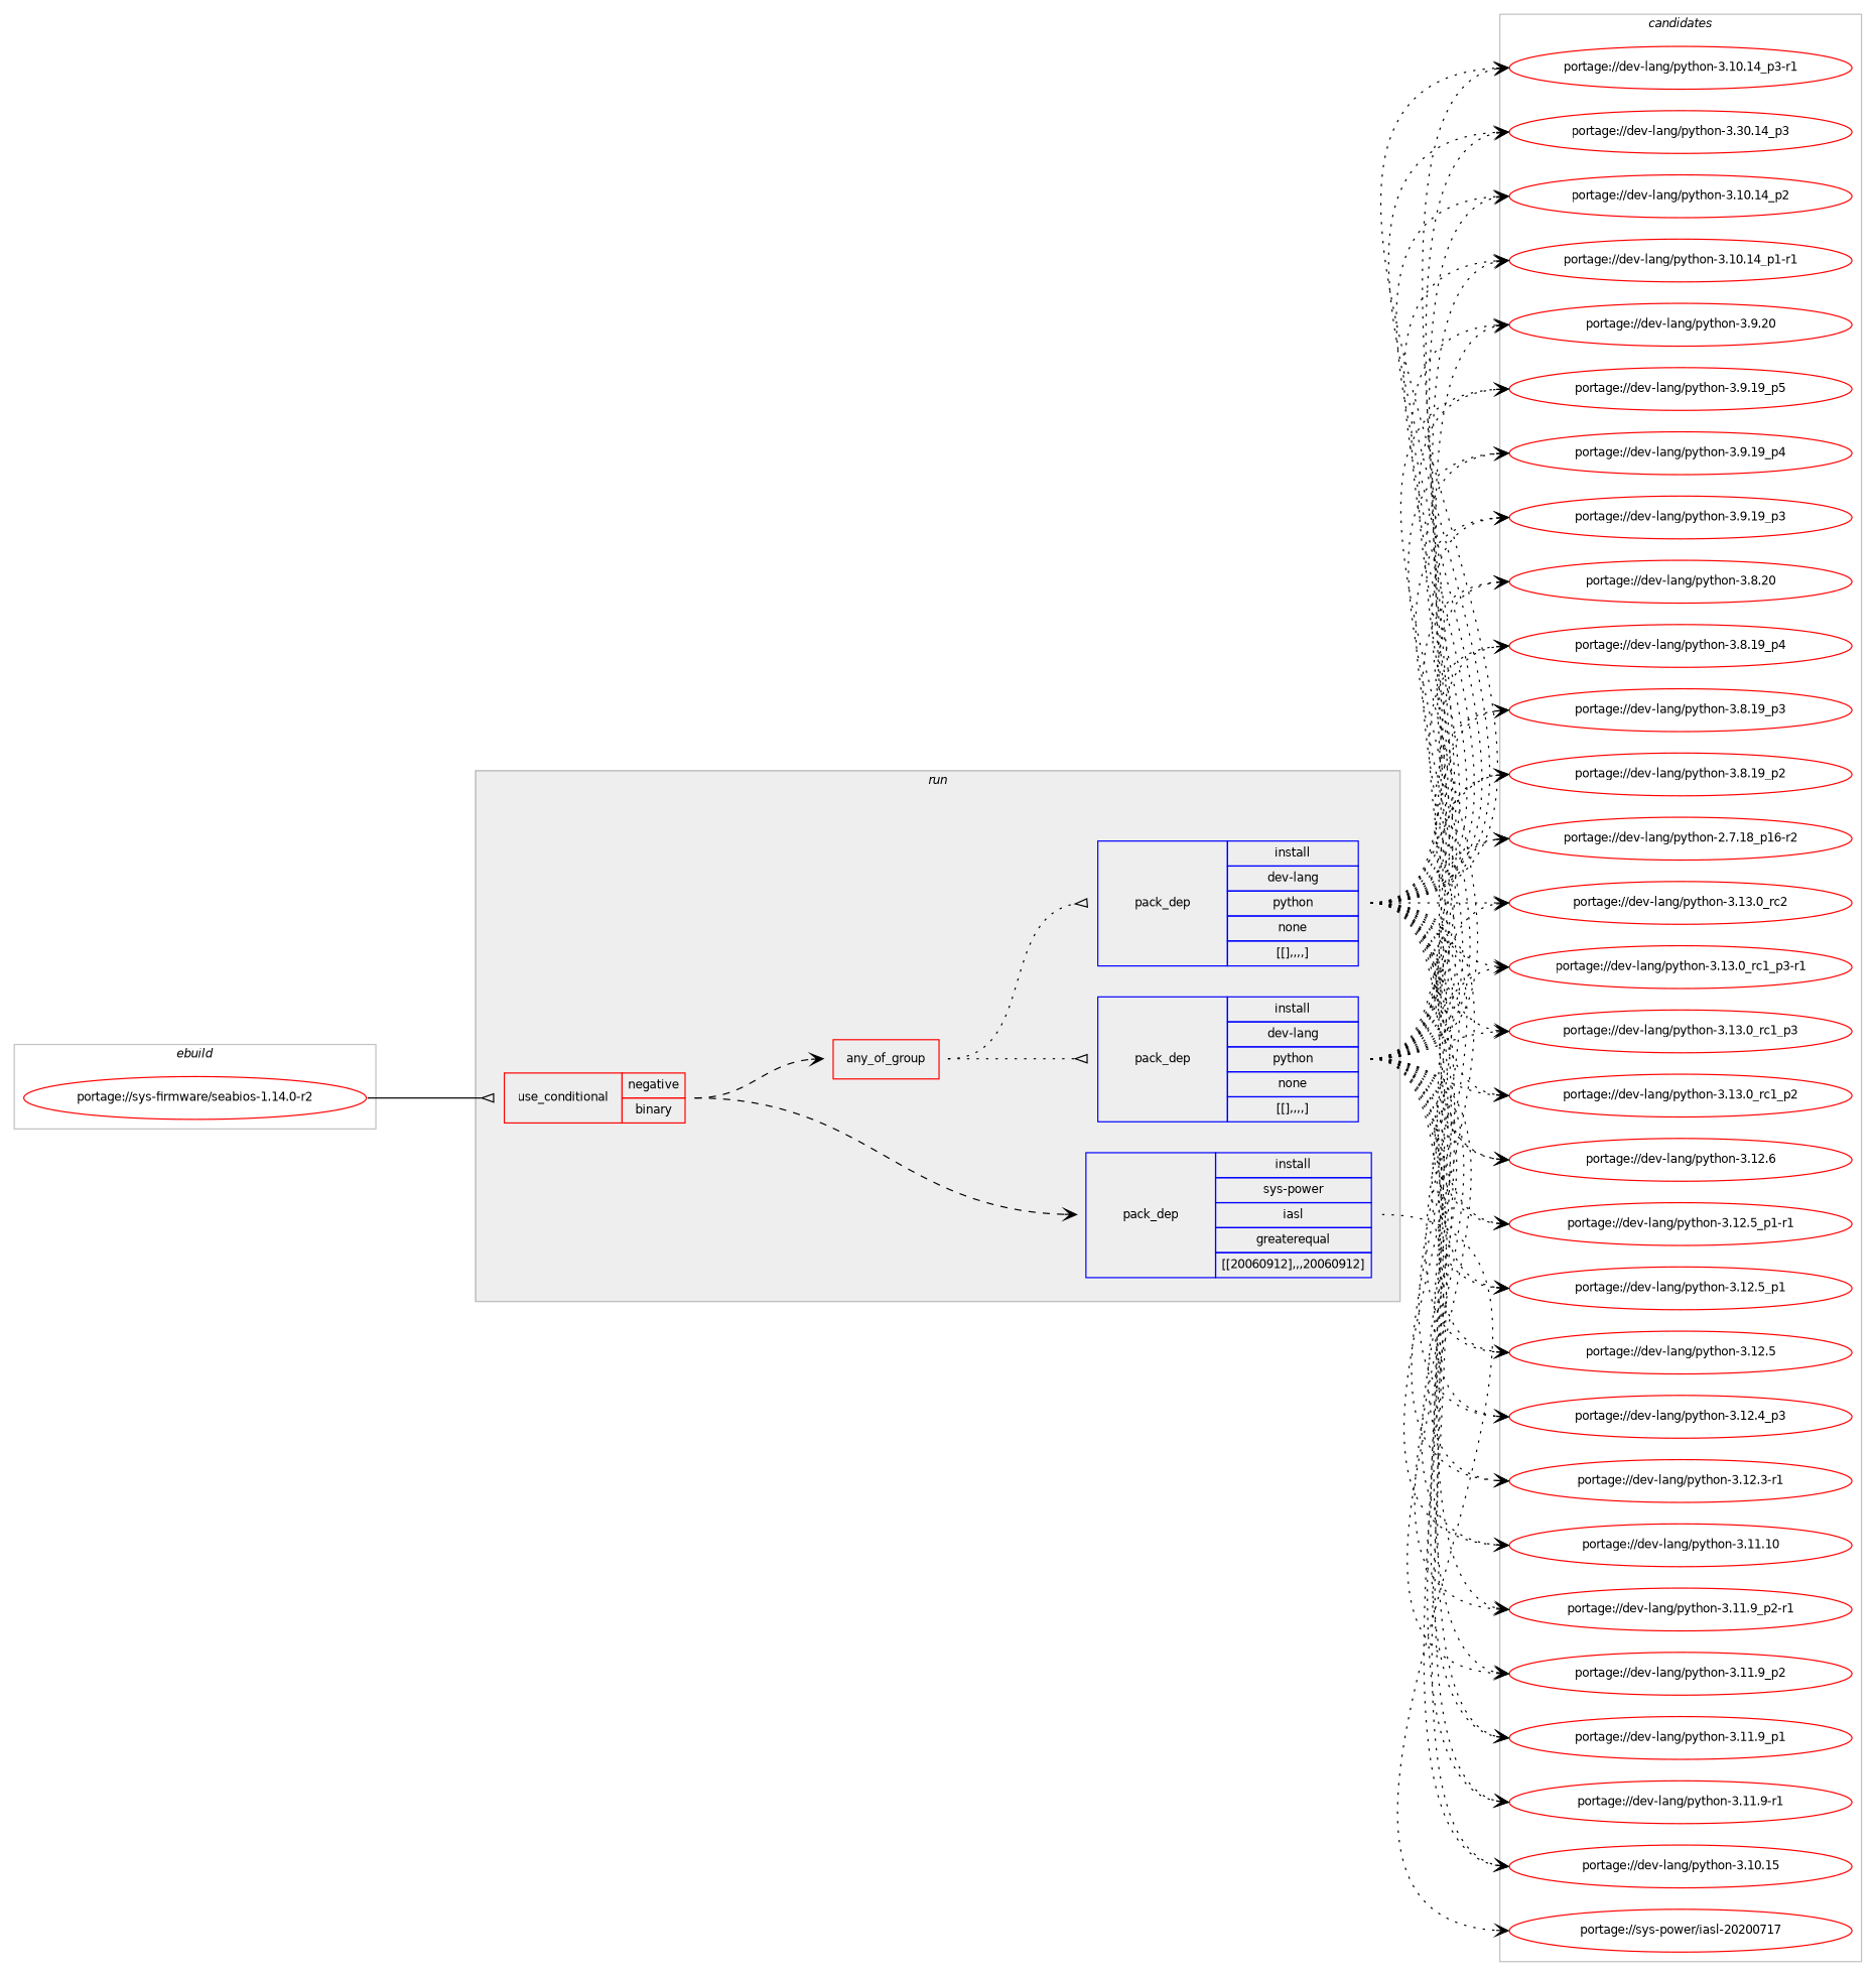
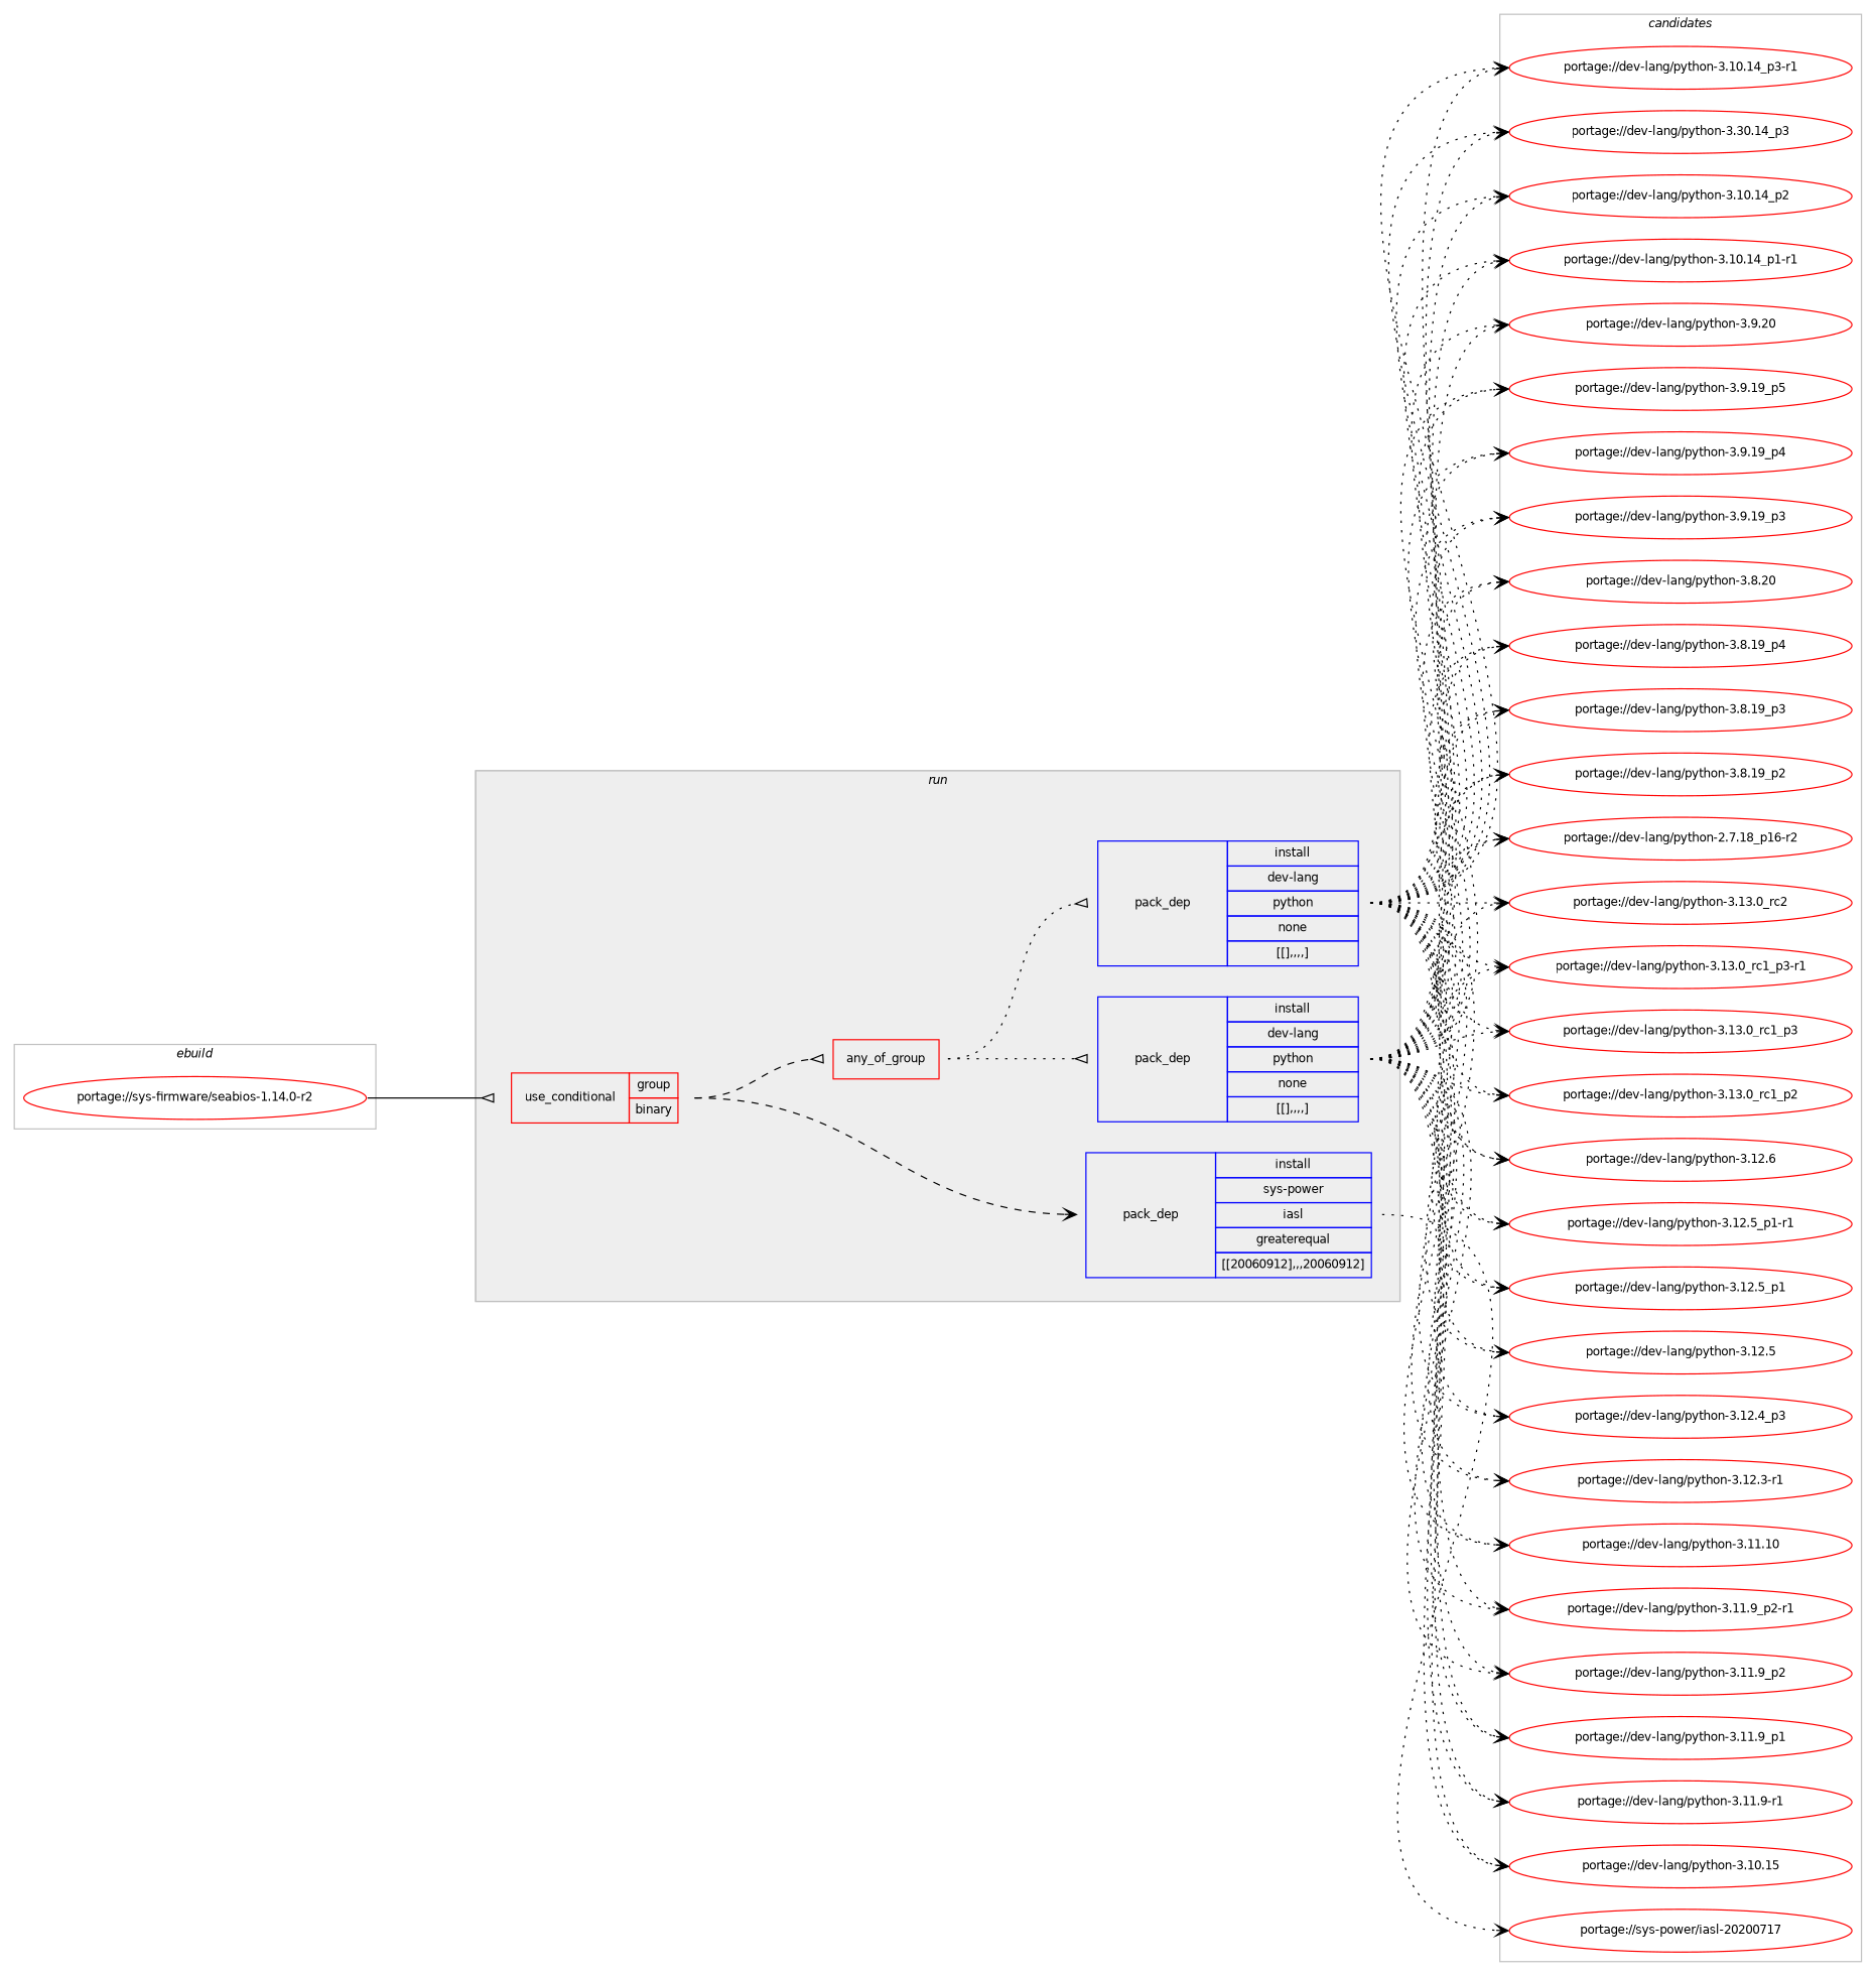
  digraph {
    compound=true
    concentrate=true
    fontname=Helvetica
    fontsize=10
    newrank=true
    rankdir=LR
    ranksep=1.5
    node [color=red fontname=Helvetica fontsize=10]
    edge [arrowhead=vee headport=w style=dotted tailport=e weight=100]
    n1 [label="portage://sys-firmware/seabios-1.14.0-r2" width=4]
    n2 [color=blue label=<<TABLE BORDER="0" CELLBORDER="1" CELLSPACING="0" CELLPADDING="4" WIDTH="220"><TR><TD ROWSPAN="6" CELLPADDING="30">pack_dep</TD></TR><TR><TD WIDTH="110">install</TD></TR><TR><TD>sys-power</TD></TR><TR><TD>iasl</TD></TR><TR><TD>greaterequal</TD></TR><TR><TD>[[20060912],,,20060912]</TD></TR></TABLE>> shape=none]
    n3 [color=blue label=<<TABLE BORDER="0" CELLBORDER="1" CELLSPACING="0" CELLPADDING="4" WIDTH="220"><TR><TD ROWSPAN="6" CELLPADDING="30">pack_dep</TD></TR><TR><TD WIDTH="110">install</TD></TR><TR><TD>dev-lang</TD></TR><TR><TD>python</TD></TR><TR><TD>none</TD></TR><TR><TD>[[],,,,]</TD></TR></TABLE>> shape=none]
    n4 [color=blue label=<<TABLE BORDER="0" CELLBORDER="1" CELLSPACING="0" CELLPADDING="4" WIDTH="220"><TR><TD ROWSPAN="6" CELLPADDING="30">pack_dep</TD></TR><TR><TD WIDTH="110">install</TD></TR><TR><TD>dev-lang</TD></TR><TR><TD>python</TD></TR><TR><TD>none</TD></TR><TR><TD>[[],,,,]</TD></TR></TABLE>> shape=none]
    n5 [label=<<TABLE BORDER="0" CELLBORDER="1" CELLSPACING="0" CELLPADDING="4"><TR><TD CELLPADDING="10">any_of_group</TD></TR></TABLE>> shape=none]
-   n6 [label=<<TABLE BORDER="0" CELLBORDER="1" CELLSPACING="0" CELLPADDING="4"><TR><TD ROWSPAN="3" CELLPADDING="10">use_conditional</TD></TR><TR><TD>negative</TD></TR><TR><TD>binary</TD></TR></TABLE>> shape=none]
+   n6 [label=<<TABLE BORDER="0" CELLBORDER="1" CELLSPACING="0" CELLPADDING="4"><TR><TD ROWSPAN="3" CELLPADDING="10">use_conditional</TD></TR><TR><TD>group</TD></TR><TR><TD>binary</TD></TR></TABLE>> shape=none]
    n7 [label="portage://sys-power/iasl-20200717" width=4]
    n8 [label="portage://dev-lang/python-3.13.0_rc2" width=4]
    n9 [label="portage://dev-lang/python-3.13.0_rc1_p3-r1" width=4]
    n10 [label="portage://dev-lang/python-3.13.0_rc1_p3" width=4]
    n11 [label="portage://dev-lang/python-3.13.0_rc1_p2" width=4]
    n12 [label="portage://dev-lang/python-3.12.6" width=4]
    n13 [label="portage://dev-lang/python-3.12.5_p1-r1" width=4]
    n14 [label="portage://dev-lang/python-3.12.5_p1" width=4]
    n15 [label="portage://dev-lang/python-3.12.5" width=4]
    n16 [label="portage://dev-lang/python-3.12.4_p3" width=4]
    n17 [label="portage://dev-lang/python-3.12.3-r1" width=4]
    n18 [label="portage://dev-lang/python-3.11.10" width=4]
    n19 [label="portage://dev-lang/python-3.11.9_p2-r1" width=4]
    n20 [label="portage://dev-lang/python-3.11.9_p2" width=4]
    n21 [label="portage://dev-lang/python-3.11.9_p1" width=4]
    n22 [label="portage://dev-lang/python-3.11.9-r1" width=4]
    n23 [label="portage://dev-lang/python-3.10.15" width=4]
    n24 [label="portage://dev-lang/python-3.10.14_p3-r1" width=4]
    n25 [label="portage://dev-lang/python-3.30.14_p3" width=4]
    n26 [label="portage://dev-lang/python-3.10.14_p2" width=4]
    n27 [label="portage://dev-lang/python-3.10.14_p1-r1" width=4]
    n28 [label="portage://dev-lang/python-3.9.20" width=4]
    n29 [label="portage://dev-lang/python-3.9.19_p5" width=4]
    n30 [label="portage://dev-lang/python-3.9.19_p4" width=4]
    n31 [label="portage://dev-lang/python-3.9.19_p3" width=4]
    n32 [label="portage://dev-lang/python-3.8.20" width=4]
    n33 [label="portage://dev-lang/python-3.8.19_p4" width=4]
    n34 [label="portage://dev-lang/python-3.8.19_p3" width=4]
    n35 [label="portage://dev-lang/python-3.8.19_p2" width=4]
    n36 [label="portage://dev-lang/python-2.7.18_p16-r2" width=4]
    subgraph cluster_1 {
      color=gray
      label=<<i>ebuild</i>>
      n1
    }
    subgraph cluster_2 {
      color=gray
      label=<<i>dependencies</i>>
      subgraph cluster_3 {
        color=gray
        fillcolor="#eeeeee"
        label=<<i>compile</i>>
        style=filled
        subgraph sub_4 {
          color=gray
          fillcolor="#eeeeee"
          label=<<i>compile</i>>
          style=filled
          n6
          subgraph sub_5 {
            color=gray
            fillcolor="#eeeeee"
            label=<<i>compile</i>>
            style=filled
            n2
          }
          subgraph sub_6 {
            color=gray
            fillcolor="#eeeeee"
            label=<<i>compile</i>>
            style=filled
            n5
            subgraph sub_7 {
              color=gray
              fillcolor="#eeeeee"
              label=<<i>compile</i>>
              style=filled
              n3
            }
            subgraph sub_8 {
              color=gray
              fillcolor="#eeeeee"
              label=<<i>compile</i>>
              style=filled
              n4
            }
          }
        }
      }
      subgraph cluster_9 {
        color=gray
        fillcolor="#eeeeee"
        label=<<i>compile and run</i>>
        style=filled
      }
      subgraph cluster_10 {
        color=gray
        fillcolor="#eeeeee"
        label=<<i>run</i>>
        style=filled
      }
    }
    subgraph cluster_11 {
      color=gray
      label=<<i>candidates</i>>
      rank=same
      subgraph sub_12 {
        color=black
        label=<<i>candidates</i>>
        nodesep=1
        rank=same
        n7
      }
      subgraph sub_13 {
        color=black
        label=<<i>candidates</i>>
        nodesep=1
        rank=same
        n8
        n9
        n10
        n11
        n12
        n13
        n14
        n15
        n16
        n17
        n18
        n19
        n20
        n21
        n22
        n23
        n24
        n25
        n26
        n27
        n28
        n29
        n30
        n31
        n32
        n33
        n34
        n35
        n36
      }
      subgraph sub_14 {
        color=black
        label=<<i>candidates</i>>
        nodesep=1
        rank=same
        n8
        n9
        n10
        n11
        n12
        n13
        n14
        n15
        n16
        n17
        n18
        n19
        n20
        n21
        n22
        n23
        n24
        n25
        n26
        n27
        n28
        n29
        n30
        n31
        n32
        n33
        n34
        n35
        n36
      }
    }
    n1 -> n6 [arrowhead=oinv style=solid weight=20]
    n2 -> n7
    n3 -> n8
    n3 -> n9
    n3 -> n10
    n3 -> n11
    n3 -> n12
    n3 -> n13
    n3 -> n14
    n3 -> n15
    n3 -> n16
    n3 -> n17
    n3 -> n18
    n3 -> n19
    n3 -> n20
    n3 -> n21
    n3 -> n22
    n3 -> n23
    n3 -> n24
    n3 -> n25
    n3 -> n26
    n3 -> n27
    n3 -> n28
    n3 -> n29
    n3 -> n30
    n3 -> n31
    n3 -> n32
    n3 -> n33
    n3 -> n34
    n3 -> n35
    n3 -> n36
    n4 -> n8
    n4 -> n9
    n4 -> n10
    n4 -> n11
    n4 -> n12
    n4 -> n13
    n4 -> n14
    n4 -> n15
    n4 -> n16
    n4 -> n17
    n4 -> n18
    n4 -> n19
    n4 -> n20
    n4 -> n21
    n4 -> n22
    n4 -> n23
    n4 -> n24
    n4 -> n25
    n4 -> n26
    n4 -> n27
    n4 -> n28
    n4 -> n29
    n4 -> n30
    n4 -> n31
    n4 -> n32
    n4 -> n33
    n4 -> n34
    n4 -> n35
    n4 -> n36
    n5 -> n3 [arrowhead=oinv weight=20]
    n5 -> n4 [arrowhead=oinv weight=20]
    n6 -> n2 [style=dashed weight=20]
-   n6 -> n5 [style=dashed weight=20]
+   n6 -> n5 [arrowhead=oinv style=dashed weight=20]
  }
